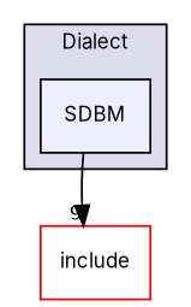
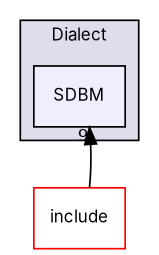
  digraph {
    compound=true
    fontname=Inter
    node [fontname=Inter fontsize=10 shape=box]
    n1 [fillcolor="#eeeeff" label=SDBM pencolor=black style=filled]
    n2 [color=red label=include]
    subgraph cluster_1 {
      bgcolor="#ddddee"
      fontsize=10
      label=Dialect
      pencolor=black
      n1
    }
-   n1 -> n2 [headlabel=9 labeldistance=1.5 labelfontname=Helvetica labelfontsize=10 fontname=Inter]
+   n2 -> n1 [headlabel=9 labeldistance=1.5 labelfontname=Helvetica labelfontsize=10 fontname=Inter]
  }
